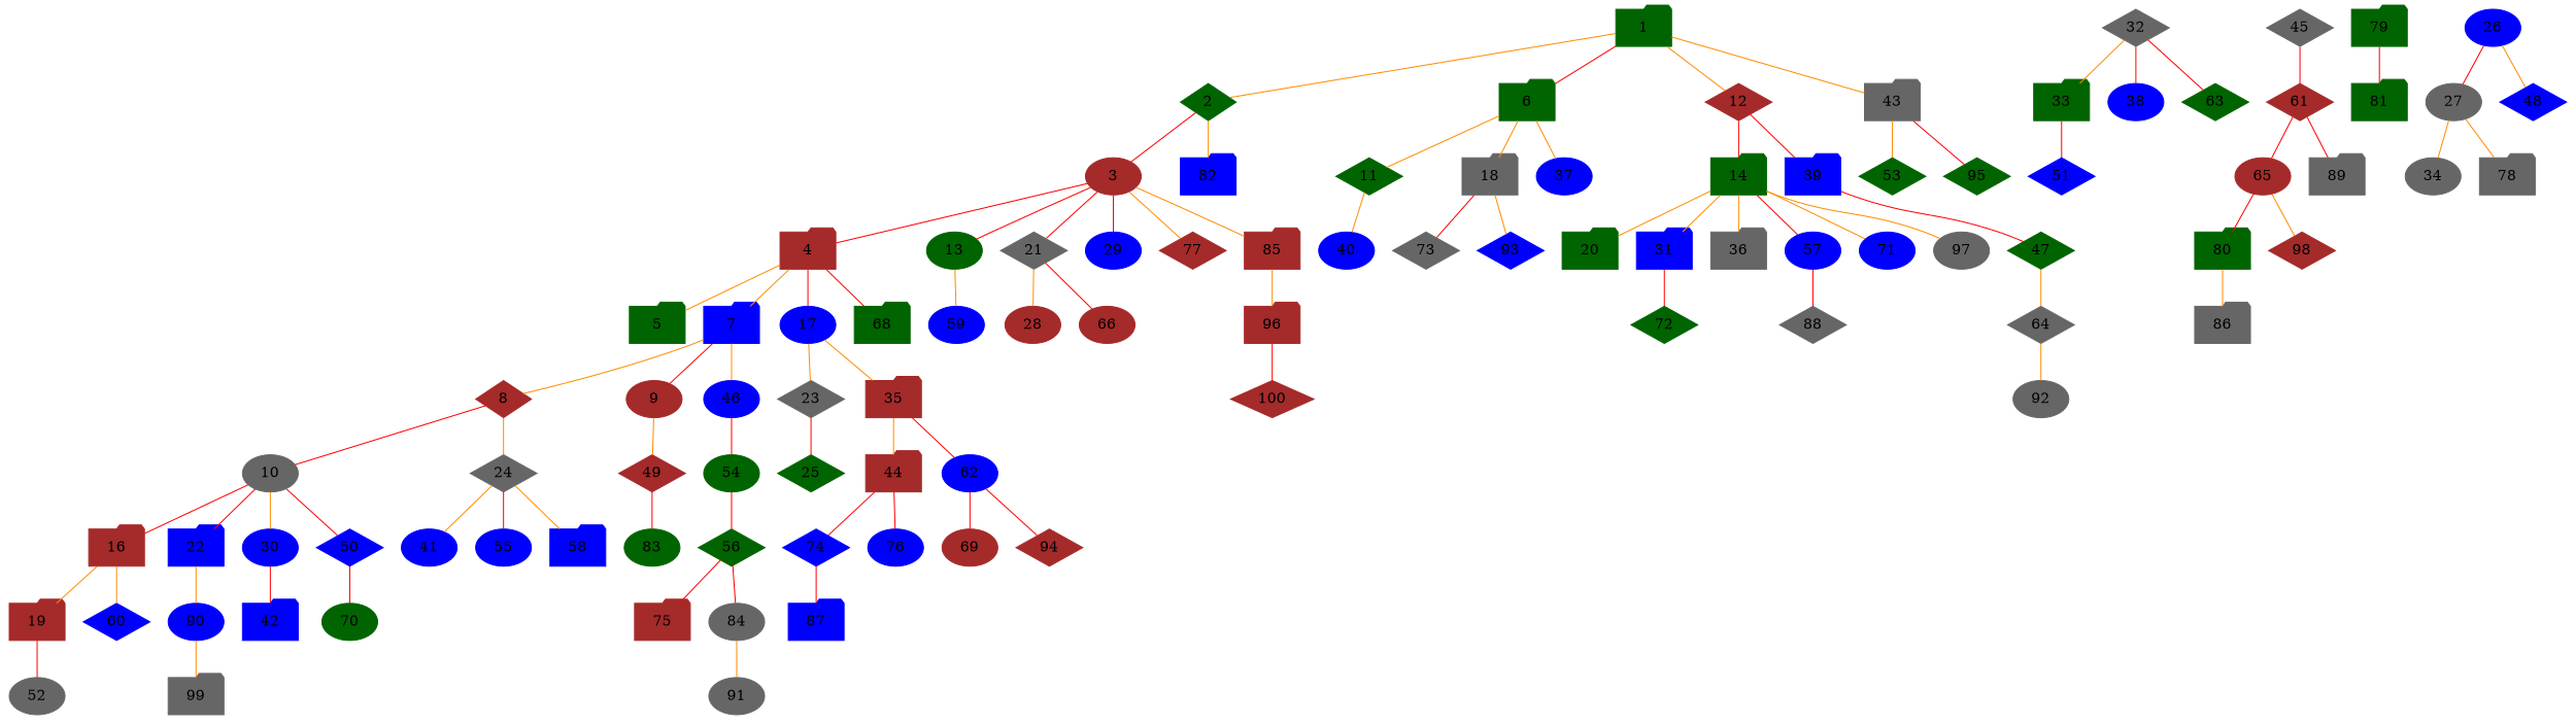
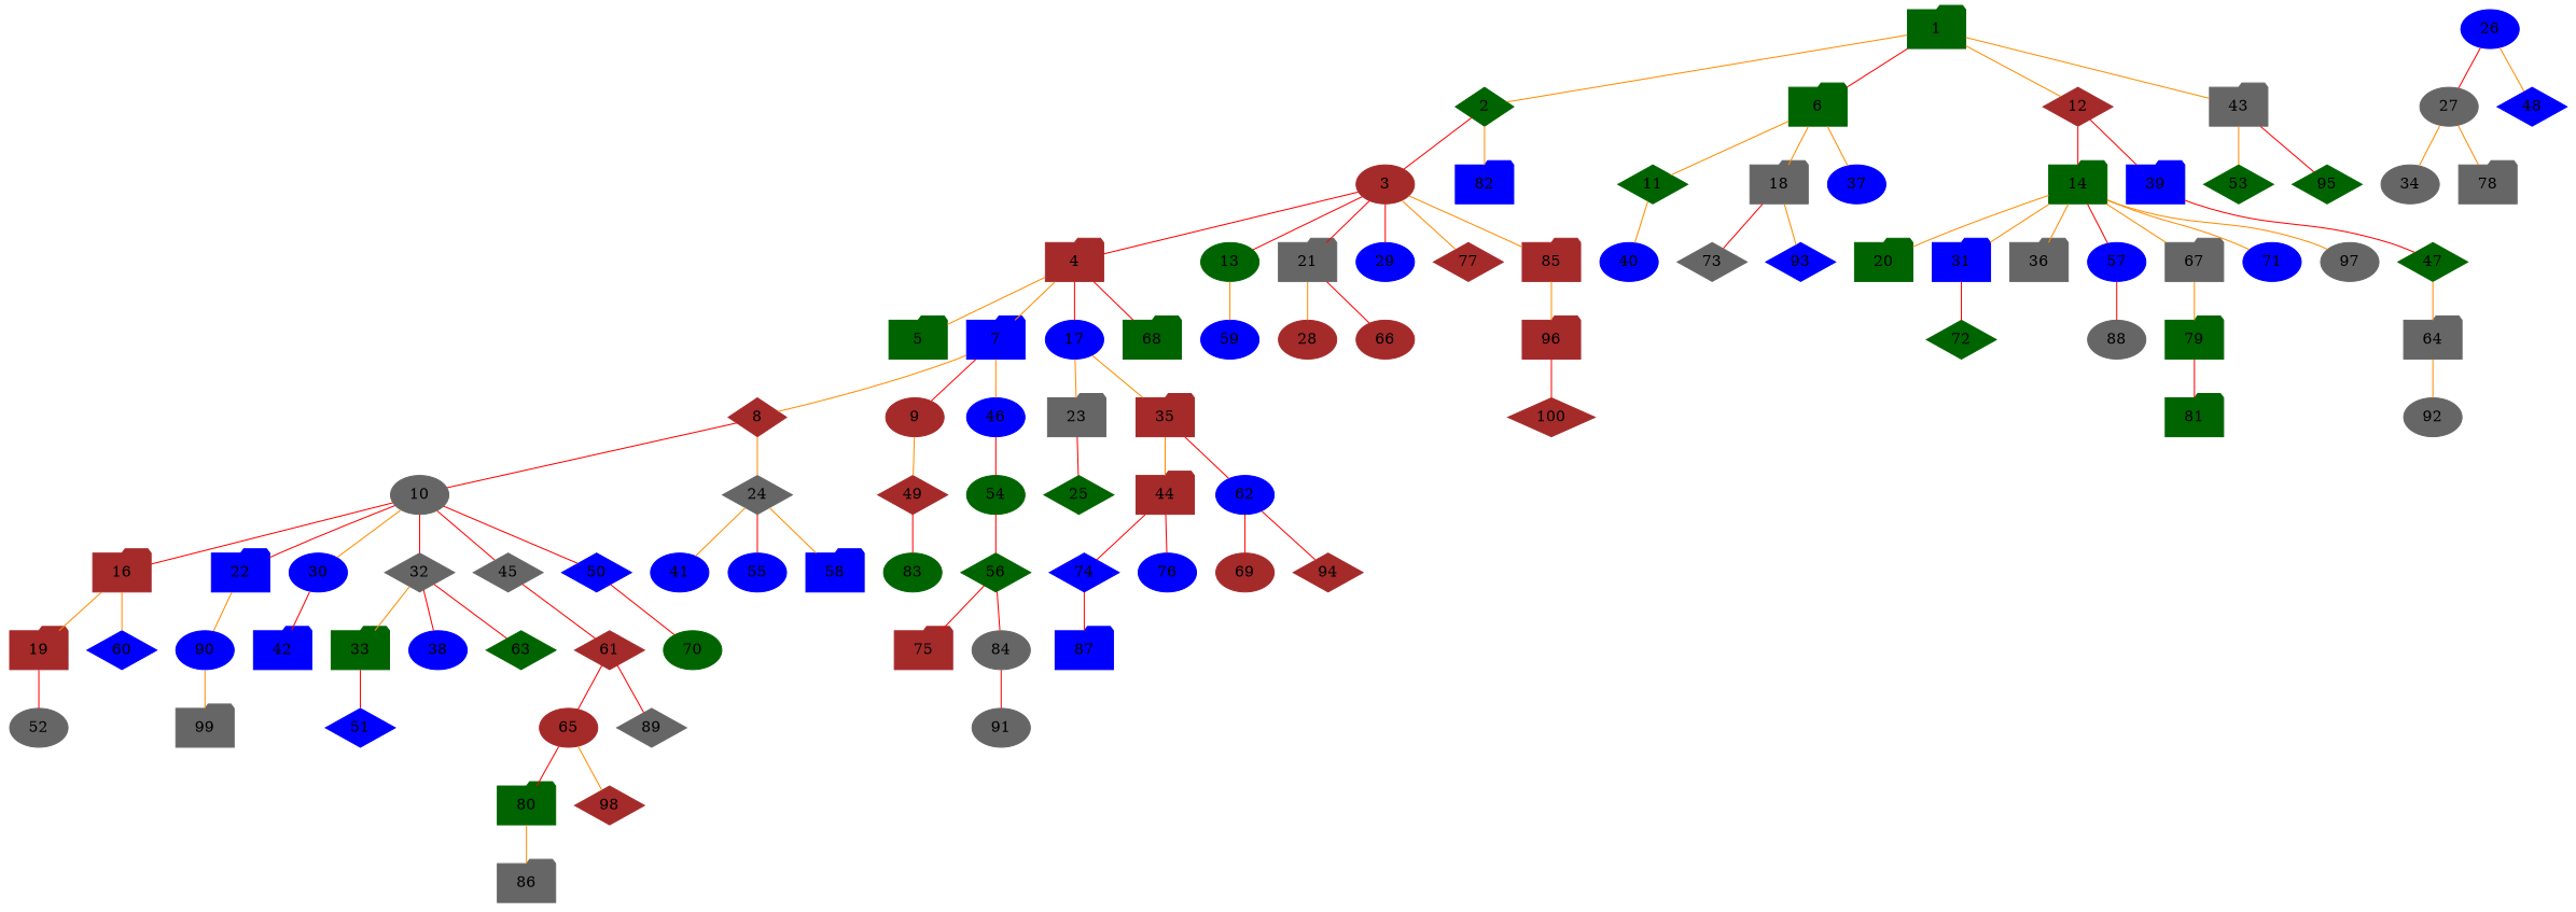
  graph {
    node [color=blue shape=folder style=filled]
    edge [color=red]
    1 [color=darkgreen]
    2 [color=darkgreen shape=diamond]
    6 [color=darkgreen]
    12 [color=brown shape=diamond]
    43 [color=gray40]
    3 [color=brown shape=ellipse]
    82
    11 [color=darkgreen shape=diamond]
    18 [color=gray40]
    37 [shape=ellipse]
    14 [color=darkgreen]
    39
    53 [color=darkgreen shape=diamond]
    95 [color=darkgreen shape=diamond]
    4 [color=brown]
    13 [color=darkgreen shape=ellipse]
-   21 [color=gray40 shape=diamond]
+   21 [color=gray40]
    29 [shape=ellipse]
    77 [color=brown shape=diamond]
    85 [color=brown]
    5 [color=darkgreen]
    7
    17 [shape=ellipse]
    68 [color=darkgreen]
    59 [shape=ellipse]
    28 [color=brown shape=ellipse]
    66 [color=brown shape=ellipse]
    96 [color=brown]
    8 [color=brown shape=diamond]
    9 [color=brown shape=ellipse]
    46 [shape=ellipse]
-   23 [color=gray40 shape=diamond]
+   23 [color=gray40]
    35 [color=brown]
    40 [shape=ellipse]
    73 [color=gray40 shape=diamond]
    93 [shape=diamond]
    10 [color=gray40 shape=ellipse]
    24 [color=gray40 shape=diamond]
    49 [color=brown shape=diamond]
    54 [color=darkgreen shape=ellipse]
    16 [color=brown]
    22
    30 [shape=ellipse]
    32 [color=gray40 shape=diamond]
    45 [color=gray40 shape=diamond]
    50 [shape=diamond]
    41 [shape=ellipse]
    55 [shape=ellipse]
    58
    83 [color=darkgreen shape=ellipse]
    19 [color=brown]
    60 [shape=diamond]
    90 [shape=ellipse]
    42
    33 [color=darkgreen]
    38 [shape=ellipse]
    63 [color=darkgreen shape=diamond]
    61 [color=brown shape=diamond]
    70 [color=darkgreen shape=ellipse]
    20 [color=darkgreen]
    31
    36 [color=gray40]
    57 [shape=ellipse]
+   67 [color=gray40]
    71 [shape=ellipse]
    97 [color=gray40 shape=ellipse]
    47 [color=darkgreen shape=diamond]
    72 [color=darkgreen shape=diamond]
-   88 [color=gray40 shape=diamond]
+   88 [color=gray40 shape=ellipse]
    79 [color=darkgreen]
    26 [shape=ellipse]
    27 [color=gray40 shape=ellipse]
    48 [shape=diamond]
    52 [color=gray40 shape=ellipse]
    25 [color=darkgreen shape=diamond]
    44 [color=brown]
    62 [shape=ellipse]
    99 [color=gray40]
    34 [color=gray40 shape=ellipse]
    78 [color=gray40]
    51 [shape=diamond]
    74 [shape=diamond]
    76 [shape=ellipse]
    69 [color=brown shape=ellipse]
    94 [color=brown shape=diamond]
-   64 [color=gray40 shape=diamond]
+   64 [color=gray40]
    87
    65 [color=brown shape=ellipse]
-   89 [color=gray40]
+   89 [color=gray40 shape=diamond]
    56 [color=darkgreen shape=diamond]
    92 [color=gray40 shape=ellipse]
    75 [color=brown]
    84 [color=gray40 shape=ellipse]
    91 [color=gray40 shape=ellipse]
    80 [color=darkgreen]
    98 [color=brown shape=diamond]
    86 [color=gray40]
    81 [color=darkgreen]
    100 [color=brown shape=diamond]
    1 -- 2 [color=darkorange]
    1 -- 6
    1 -- 12 [color=darkorange]
    1 -- 43 [color=darkorange]
    2 -- 3
    2 -- 82 [color=darkorange]
    6 -- 11 [color=darkorange]
    6 -- 18 [color=darkorange]
    6 -- 37 [color=darkorange]
    12 -- 14
    12 -- 39
    43 -- 53 [color=darkorange]
    43 -- 95
    3 -- 4
    3 -- 13
    3 -- 21
    3 -- 29
    3 -- 77 [color=darkorange]
    3 -- 85 [color=darkorange]
    11 -- 40 [color=darkorange]
    18 -- 73
    18 -- 93 [color=darkorange]
    14 -- 20 [color=darkorange]
    14 -- 31 [color=darkorange]
    14 -- 36 [color=darkorange]
    14 -- 57
+   14 -- 67 [color=darkorange]
    14 -- 71 [color=darkorange]
    14 -- 97 [color=darkorange]
    39 -- 47
    4 -- 5 [color=darkorange]
    4 -- 7 [color=darkorange]
    4 -- 17
    4 -- 68
    13 -- 59 [color=darkorange]
    21 -- 28 [color=darkorange]
    21 -- 66
    85 -- 96 [color=darkorange]
    7 -- 8 [color=darkorange]
    7 -- 9
    7 -- 46 [color=darkorange]
    17 -- 23 [color=darkorange]
    17 -- 35 [color=darkorange]
    96 -- 100
    8 -- 10
    8 -- 24 [color=darkorange]
    9 -- 49 [color=darkorange]
    46 -- 54
    23 -- 25
    35 -- 44 [color=darkorange]
    35 -- 62
    10 -- 16
    10 -- 22
    10 -- 30 [color=darkorange]
+   10 -- 32
+   10 -- 45
    10 -- 50
    24 -- 41 [color=darkorange]
    24 -- 55
    24 -- 58 [color=darkorange]
    49 -- 83
    54 -- 56
    16 -- 19 [color=darkorange]
    16 -- 60 [color=darkorange]
    22 -- 90 [color=darkorange]
    30 -- 42
    32 -- 33 [color=darkorange]
    32 -- 38
    32 -- 63
    45 -- 61
    50 -- 70
    19 -- 52
    90 -- 99 [color=darkorange]
    33 -- 51
    61 -- 65
    61 -- 89
    31 -- 72
    57 -- 88
+   67 -- 79 [color=darkorange]
    47 -- 64 [color=darkorange]
    79 -- 81
    26 -- 27
    26 -- 48 [color=darkorange]
    27 -- 34 [color=darkorange]
    27 -- 78 [color=darkorange]
    44 -- 74
    44 -- 76
    62 -- 69
    62 -- 94
    74 -- 87
    64 -- 92 [color=darkorange]
    65 -- 80
    65 -- 98 [color=darkorange]
    56 -- 75
    56 -- 84
-   84 -- 91 [color=darkorange]
+   84 -- 91
    80 -- 86 [color=darkorange]
  }
